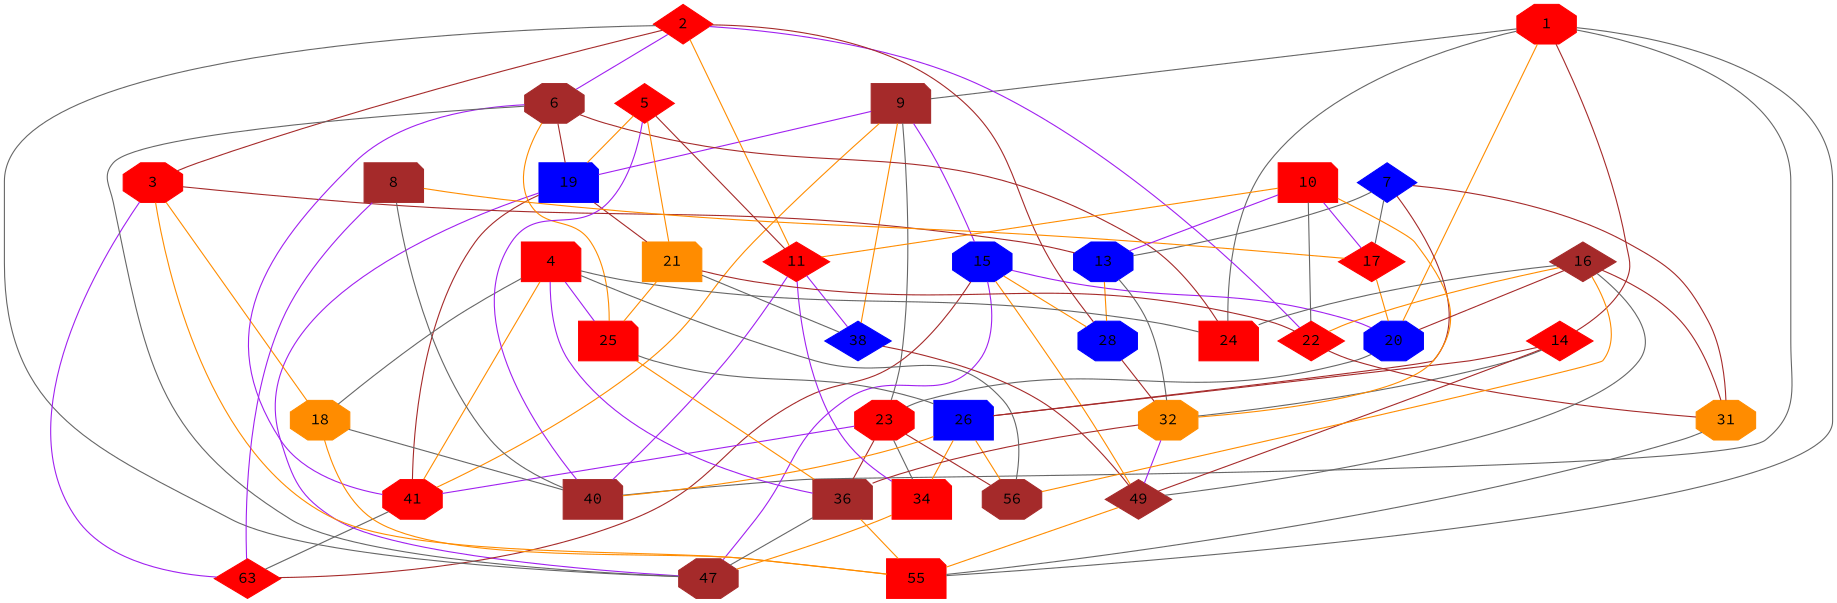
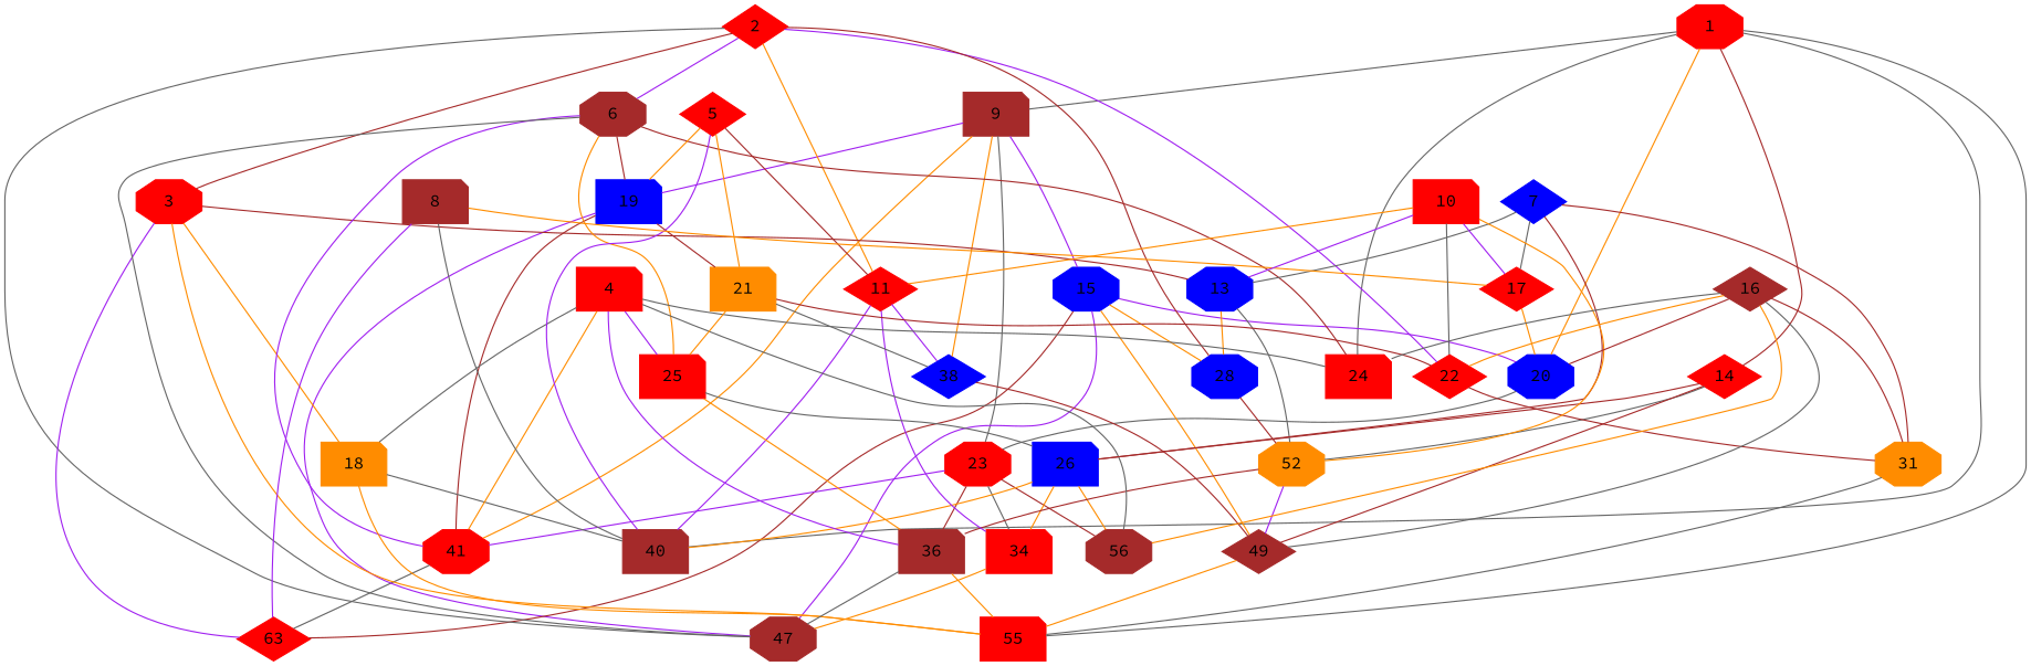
  graph {
    fontname="Source Code Pro"
    node [color=red fontname="Source Code Pro" shape=note style=filled]
    edge [color=darkorange fontname="Source Code Pro"]
    1 [shape=octagon super="+35"]
    9 [color=brown super="+33"]
    14 [shape=diamond]
    20 [color=blue shape=octagon super="+50"]
    24
    40 [color=brown super="+42"]
    55 [super="+59"]
    41 [shape=octagon super="+48"]
    19 [color=blue super="+45"]
    15 [color=blue shape=octagon super="+61"]
    23 [shape=octagon super="+37"]
    38 [color=blue shape=diamond]
    26 [color=blue super="+30"]
-   32 [color=darkorange shape=octagon super="+46"]
+   32 [color=darkorange shape=octagon super="+46" label=52]
    49 [color=brown shape=diamond super="+51"]
    2 [shape=diamond super="+27"]
    3 [shape=octagon super="+12"]
    6 [color=brown shape=octagon super="+57"]
    11 [shape=diamond super="+60"]
    22 [shape=diamond super="+53"]
    28 [color=blue shape=octagon]
    47 [color=brown shape=octagon super="+58"]
    13 [color=blue shape=octagon super="+62"]
-   18 [color=darkorange shape=octagon]
+   18 [color=darkorange]
    63 [shape=diamond]
    25 [super="+54"]
    34
    31 [color=darkorange shape=octagon]
    4 [super="+44"]
    36 [color=brown super="+39"]
    56 [color=brown shape=octagon]
    5 [shape=diamond]
    21 [color=darkorange super="+52"]
    7 [color=blue shape=diamond]
    17 [shape=diamond super="+29"]
    8 [color=brown]
    10 [super="+43"]
    16 [color=brown shape=diamond super="+64"]
    1 -- 9 [color=gray40]
    1 -- 14 [color=brown]
    1 -- 20
    1 -- 24 [color=gray40]
    1 -- 40 [color=gray40]
    1 -- 55 [color=gray40]
    9 -- 41
    9 -- 19 [color=purple]
    9 -- 15 [color=purple]
    9 -- 23 [color=gray40]
    9 -- 38
    14 -- 26 [color=brown]
    14 -- 32 [color=gray40]
    14 -- 49 [color=brown]
    20 -- 23 [color=gray40]
    41 -- 63 [color=gray40]
    19 -- 41 [color=brown]
    19 -- 47 [color=purple]
    19 -- 21 [color=brown]
    15 -- 20 [color=purple]
    15 -- 49
    15 -- 28
    15 -- 47 [color=purple]
    15 -- 63 [color=brown]
    23 -- 41 [color=purple]
    23 -- 34 [color=gray40]
    23 -- 36 [color=brown]
    23 -- 56 [color=brown]
    38 -- 49 [color=brown]
    26 -- 40
    26 -- 34
    26 -- 56
    32 -- 49 [color=purple]
    32 -- 36 [color=brown]
    49 -- 55
    2 -- 3 [color=brown]
    2 -- 6 [color=purple]
    2 -- 11
    2 -- 22 [color=purple]
    2 -- 28 [color=brown]
    2 -- 47 [color=gray40]
    3 -- 55
    3 -- 13 [color=brown weight=2]
    3 -- 18
    3 -- 63 [color=purple]
    6 -- 24 [color=brown]
    6 -- 41 [color=purple]
    6 -- 19 [color=brown]
    6 -- 47 [color=gray40]
    6 -- 25
    11 -- 40 [color=purple]
    11 -- 38 [color=purple]
    11 -- 34 [color=purple]
    22 -- 31 [color=brown]
    28 -- 32 [color=brown]
    13 -- 32 [color=gray40]
    13 -- 28
    18 -- 40 [color=gray40]
    18 -- 55
    25 -- 26 [color=gray40]
    25 -- 36
    34 -- 47
    31 -- 55 [color=gray40]
    4 -- 24 [color=gray40]
    4 -- 41
    4 -- 18 [color=gray40]
    4 -- 25 [color=purple]
    4 -- 36 [color=purple]
    4 -- 56 [color=gray40]
    36 -- 55
    36 -- 47 [color=gray40]
    5 -- 40 [color=purple]
    5 -- 19
    5 -- 11 [color=brown]
    5 -- 21
    21 -- 38 [color=gray40]
    21 -- 22 [color=brown]
    21 -- 25 [weight=2]
    7 -- 26 [color=brown]
    7 -- 13 [color=gray40]
    7 -- 31 [color=brown]
    7 -- 17 [color=gray40]
    17 -- 20 [weight=2]
    8 -- 40 [color=gray40]
    8 -- 63 [color=purple]
    8 -- 17 [weight=2]
    10 -- 32
    10 -- 11
    10 -- 22 [color=gray40 weight=2]
    10 -- 13 [color=purple]
    10 -- 17 [color=purple]
    16 -- 20 [color=brown]
    16 -- 24 [color=gray40]
    16 -- 49 [color=gray40]
    16 -- 22
    16 -- 31 [color=brown]
    16 -- 56
  }
